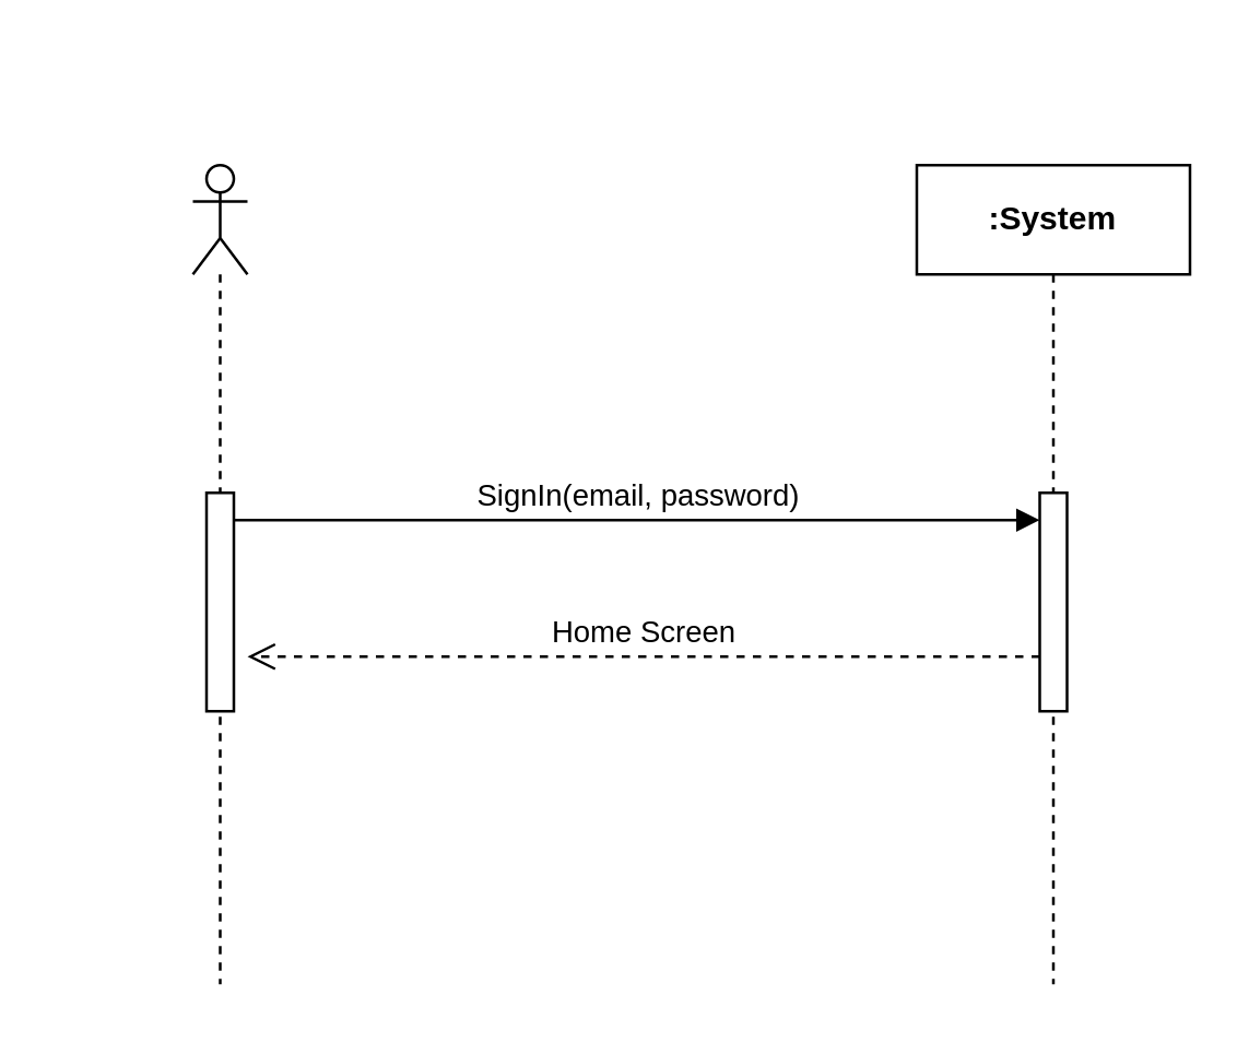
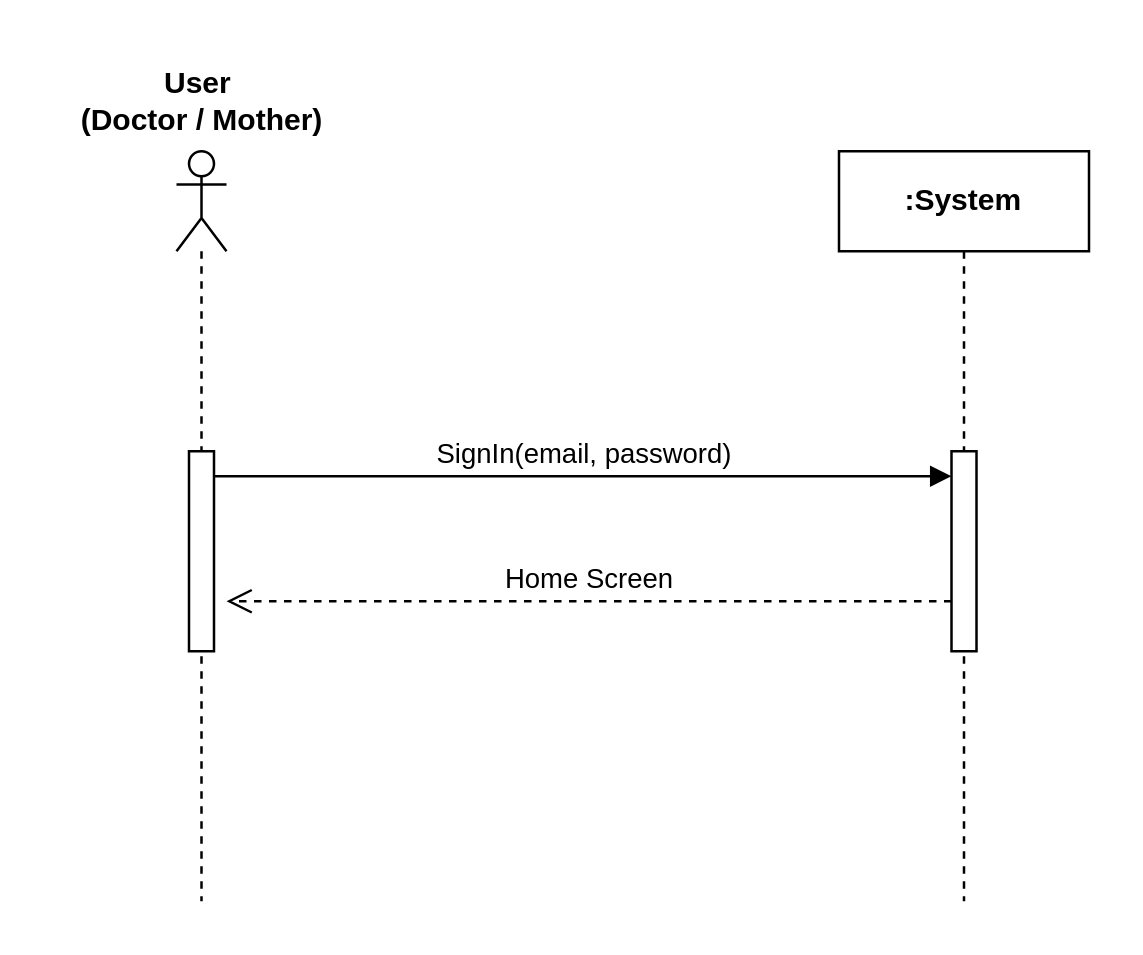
  <mxCell id="0" />
  <mxCell id="1" parent="0" />
  <mxCell id="2" value="&lt;b&gt;:System&lt;/b&gt;" style="shape=umlLifeline;perimeter=lifelinePerimeter;whiteSpace=wrap;html=1;container=1;dropTarget=0;collapsible=0;recursiveResize=0;outlineConnect=0;portConstraint=eastwest;newEdgeStyle={&quot;curved&quot;:0,&quot;rounded&quot;:0};" parent="1" vertex="1"><mxGeometry x="335" y="60" width="100" height="300" as="geometry" /></mxCell>
  <mxCell id="3" value="" style="html=1;points=[[0,0,0,0,5],[0,1,0,0,-5],[1,0,0,0,5],[1,1,0,0,-5]];perimeter=orthogonalPerimeter;outlineConnect=0;targetShapes=umlLifeline;portConstraint=eastwest;newEdgeStyle={&quot;curved&quot;:0,&quot;rounded&quot;:0};" parent="1" vertex="1"><mxGeometry x="380" y="180" width="10" height="80" as="geometry" /></mxCell>
  <mxCell id="4" value="" style="shape=umlLifeline;perimeter=lifelinePerimeter;whiteSpace=wrap;html=1;container=0;dropTarget=0;collapsible=0;recursiveResize=0;outlineConnect=0;portConstraint=eastwest;newEdgeStyle={&quot;curved&quot;:0,&quot;rounded&quot;:0};participant=umlActor;" parent="1" vertex="1"><mxGeometry x="70" y="60" width="20" height="300" as="geometry" /></mxCell>
  <mxCell id="5" value="SignIn(email, password)" style="html=1;verticalAlign=bottom;endArrow=block;curved=0;rounded=0;" parent="1" source="8" edge="1"><mxGeometry width="80" relative="1" as="geometry"><mxPoint x="90" y="190" as="sourcePoint" /><mxPoint x="380" y="190" as="targetPoint" /></mxGeometry></mxCell>
  <mxCell id="6" value="Home Screen" style="html=1;verticalAlign=bottom;endArrow=open;dashed=1;endSize=8;curved=0;rounded=0;" parent="1" source="3" edge="1"><mxGeometry relative="1" as="geometry"><mxPoint x="170" y="240" as="sourcePoint" /><mxPoint x="90" y="240" as="targetPoint" /></mxGeometry></mxCell>
+ <mxCell id="7" value="&lt;b&gt;User&amp;nbsp;&lt;/b&gt;&lt;div&gt;&lt;b&gt;(Doctor / Mother)&lt;/b&gt;&lt;/div&gt;" style="text;html=1;align=center;verticalAlign=middle;resizable=0;points=[];autosize=1;strokeColor=none;fillColor=none;" parent="1" vertex="1"><mxGeometry x="20" y="20" width="120" height="40" as="geometry" /></mxCell>
  <mxCell id="8" value="" style="html=1;points=[[0,0,0,0,5],[0,1,0,0,-5],[1,0,0,0,5],[1,1,0,0,-5]];perimeter=orthogonalPerimeter;outlineConnect=0;targetShapes=umlLifeline;portConstraint=eastwest;newEdgeStyle={&quot;curved&quot;:0,&quot;rounded&quot;:0};" parent="1" vertex="1"><mxGeometry x="75" y="180" width="10" height="80" as="geometry" /></mxCell>
